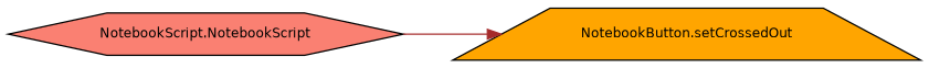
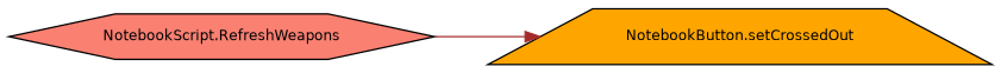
  digraph {
    rankdir=LR
    node [color=black fontname=Helvetica fontsize=10 style=filled]
-   n1 [fillcolor=salmon fontcolor=black height=0.2 label="NotebookScript.NotebookScript" shape=hexagon width=0.4]
+   n1 [fillcolor=salmon fontcolor=black height=0.2 label="NotebookScript.RefreshWeapons" shape=hexagon width=0.4]
    n2 [fillcolor=orange height=0.2 label="NotebookButton.setCrossedOut" shape=trapezium width=0.4]
    n1 -> n2 [color=brown fontname=Helvetica fontsize=10 labelfontname=Helvetica labelfontsize=10 style=solid arrowhead=normal]
  }
